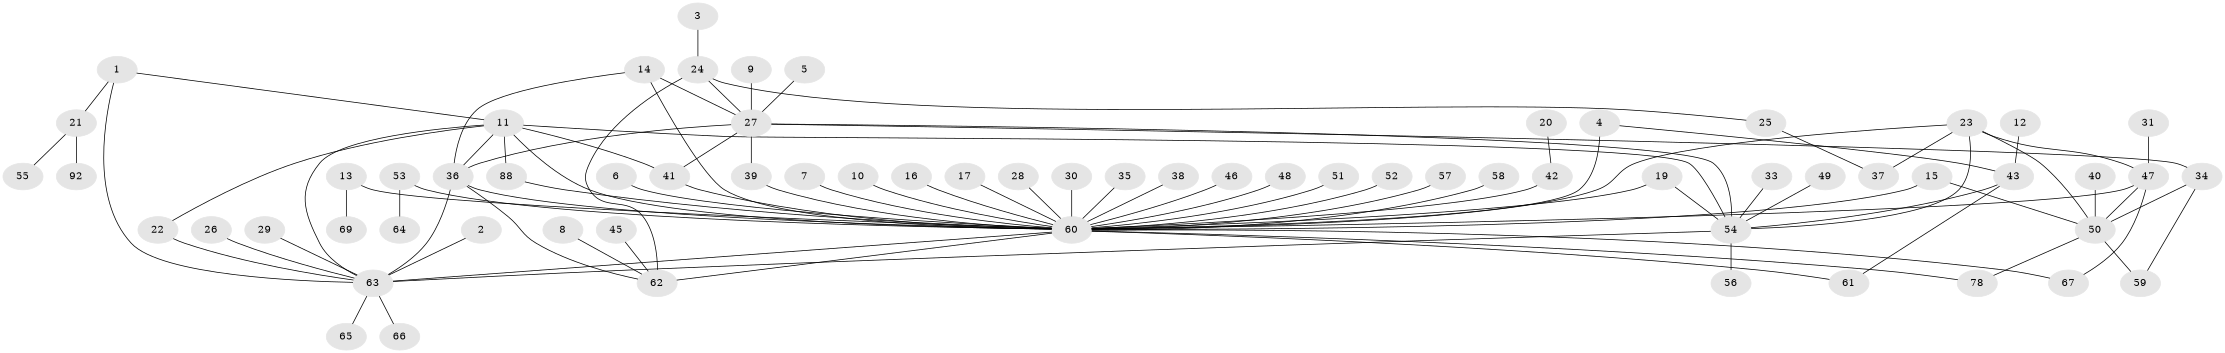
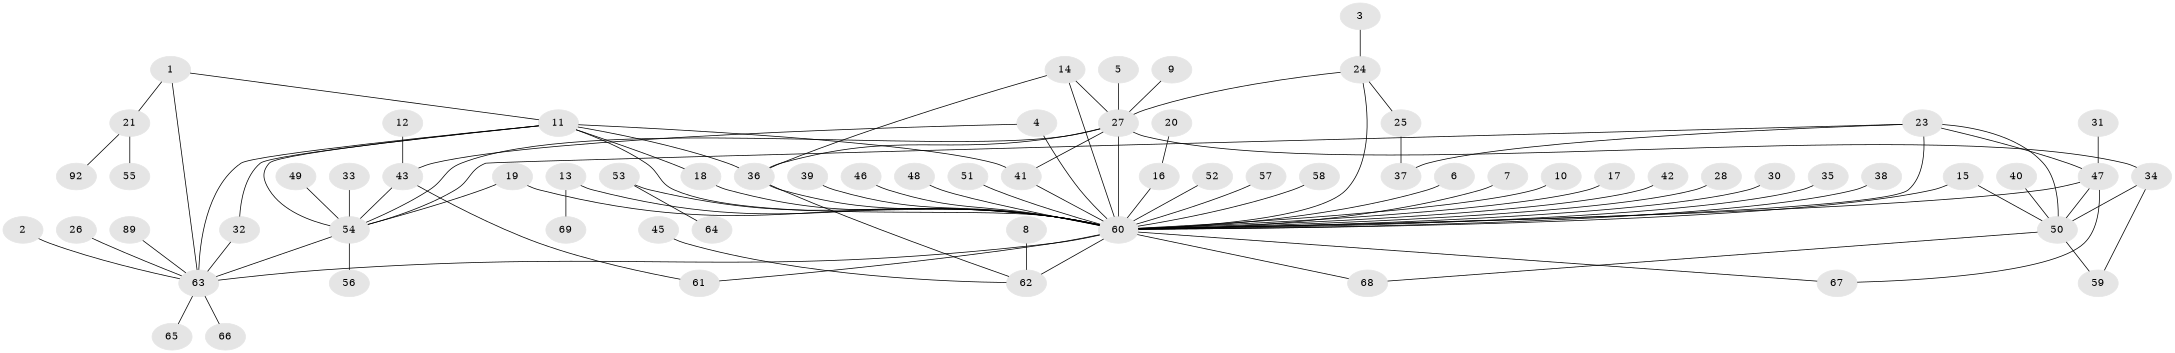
  graph {
    node [color=gray90 style=filled]
    edge [weight=1.0]
    1
    11
    21
    63
    60
-   18 [label=88]
-   22
+   18
+   22 [label=32]
    36
    41
    54
    n11 [label=92]
    55
    65
    66
    2
    3
    24
    27
    25
    4
    43
    61
    62
    67
-   68 [label=78]
+   68
    5
    34
    6
    7
    8
    9
    10
    56
    12
    13
    69
    14
    15
    50
    59
    16
    17
    19
    20
    42
    23
    37
    47
    26
    28
-   29
+   29 [label=89]
    30
    31
    33
    35
    38
    39
    40
    53
    64
    45
    46
    48
    49
    51
    52
    57
    58
    1 -- 11
    1 -- 21
    1 -- 63
    11 -- 63
    11 -- 60
    11 -- 18
    11 -- 22
    11 -- 36
    11 -- 41
    11 -- 54
    21 -- n11
    21 -- 55
    63 -- 65
    63 -- 66
    60 -- 63
    60 -- 61
    60 -- 62 [weight=2.0]
    60 -- 67
    60 -- 68
    18 -- 60
    22 -- 63
-   36 -- 63
    36 -- 60
    36 -- 62
    41 -- 60
    54 -- 63 [weight=2.0]
    54 -- 56
    2 -- 63
    3 -- 24
-   24 -- 62 [weight=2.0]
+   24 -- 60 [weight=2.0]
    24 -- 27
    24 -- 25
-   27 -- 39 [weight=2.0]
+   27 -- 60 [weight=2.0]
    27 -- 36 [weight=2.0]
    27 -- 41
    27 -- 54
    27 -- 34
    25 -- 37
    4 -- 60 [weight=2.0]
    4 -- 43
    43 -- 54
    43 -- 61
    5 -- 27
    34 -- 50
    34 -- 59
    6 -- 60
    7 -- 60
    8 -- 62
    9 -- 27
    10 -- 60
    12 -- 43
    13 -- 60
    13 -- 69
    14 -- 60
    14 -- 36
    14 -- 27
    15 -- 60
    15 -- 50
    50 -- 68
    50 -- 59
    16 -- 60
    17 -- 60
    19 -- 60
    19 -- 54
-   20 -- 42
+   20 -- 16
    42 -- 60
    23 -- 60
    23 -- 54
    23 -- 50
    23 -- 37
    23 -- 47
    47 -- 60
    47 -- 67
    47 -- 50
    26 -- 63
    28 -- 60
    29 -- 63
    30 -- 60
    31 -- 47
    33 -- 54
    35 -- 60
    38 -- 60
    39 -- 60
    40 -- 50
    53 -- 60 [weight=2.0]
    53 -- 64
    45 -- 62
    46 -- 60
    48 -- 60
    49 -- 54
    51 -- 60
    52 -- 60
    57 -- 60
    58 -- 60
  }
